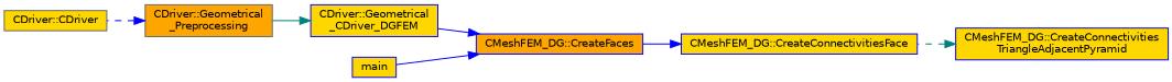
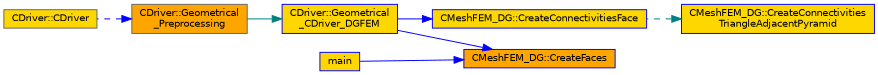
  digraph {
    rankdir=RL
    node [color=blue fillcolor=gold fontname=Helvetica fontsize=10 shape=record style=filled]
    edge [color=blue dir=back fontname=Helvetica fontsize=10 labelfontname=Helvetica labelfontsize=10 style=solid]
    n1 [fontcolor=black height=0.2 label="CMeshFEM_DG::CreateConnectivities\lTriangleAdjacentPyramid" width=0.4]
    n2 [height=0.2 label="CMeshFEM_DG::CreateConnectivitiesFace" width=0.4]
    n3 [fillcolor=orange height=0.2 label="CMeshFEM_DG::CreateFaces" width=0.4]
    n4 [height=0.2 label="CDriver::Geometrical\l_CDriver_DGFEM" width=0.4]
    n5 [height=0.2 label=main width=0.4]
    n6 [color=gray40 fillcolor=orange height=0.2 label="CDriver::Geometrical\l_Preprocessing" width=0.4]
    n7 [color=gray40 height=0.2 label="CDriver::CDriver" width=0.4]
    n1 -> n2 [color=teal style=dashed]
-   n2 -> n3
+   n2 -> n4
    n3 -> n4
    n3 -> n5
    n4 -> n6 [color=teal]
    n6 -> n7 [style=dashed]
  }
